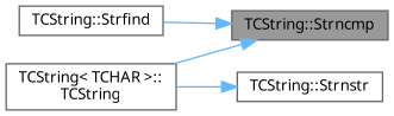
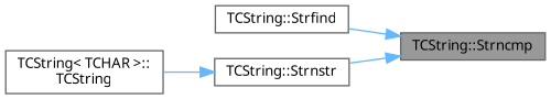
  digraph {
    fontname="Noto Sans"
    rankdir=RL
    node [color=grey40 fillcolor=white fontname="Noto Sans" fontsize=10 shape=box style=filled]
    edge [color=steelblue1 dir=back fontname="Noto Sans" fontsize=10 labelfontname=Helvetica labelfontsize=10 style=solid]
    n1 [color=gray40 fillcolor=grey60 fontcolor=black height=0.2 label="TCString::Strncmp" width=0.4]
    n2 [height=0.2 label="TCString::Strfind" width=0.4]
    n3 [height=0.2 label="TCString::Strnstr" width=0.4]
    n4 [height=0.2 label="TCString\< TCHAR \>::\lTCString" width=0.4]
    n1 -> n2
-   n1 -> n4
+   n1 -> n3
    n3 -> n4
  }
